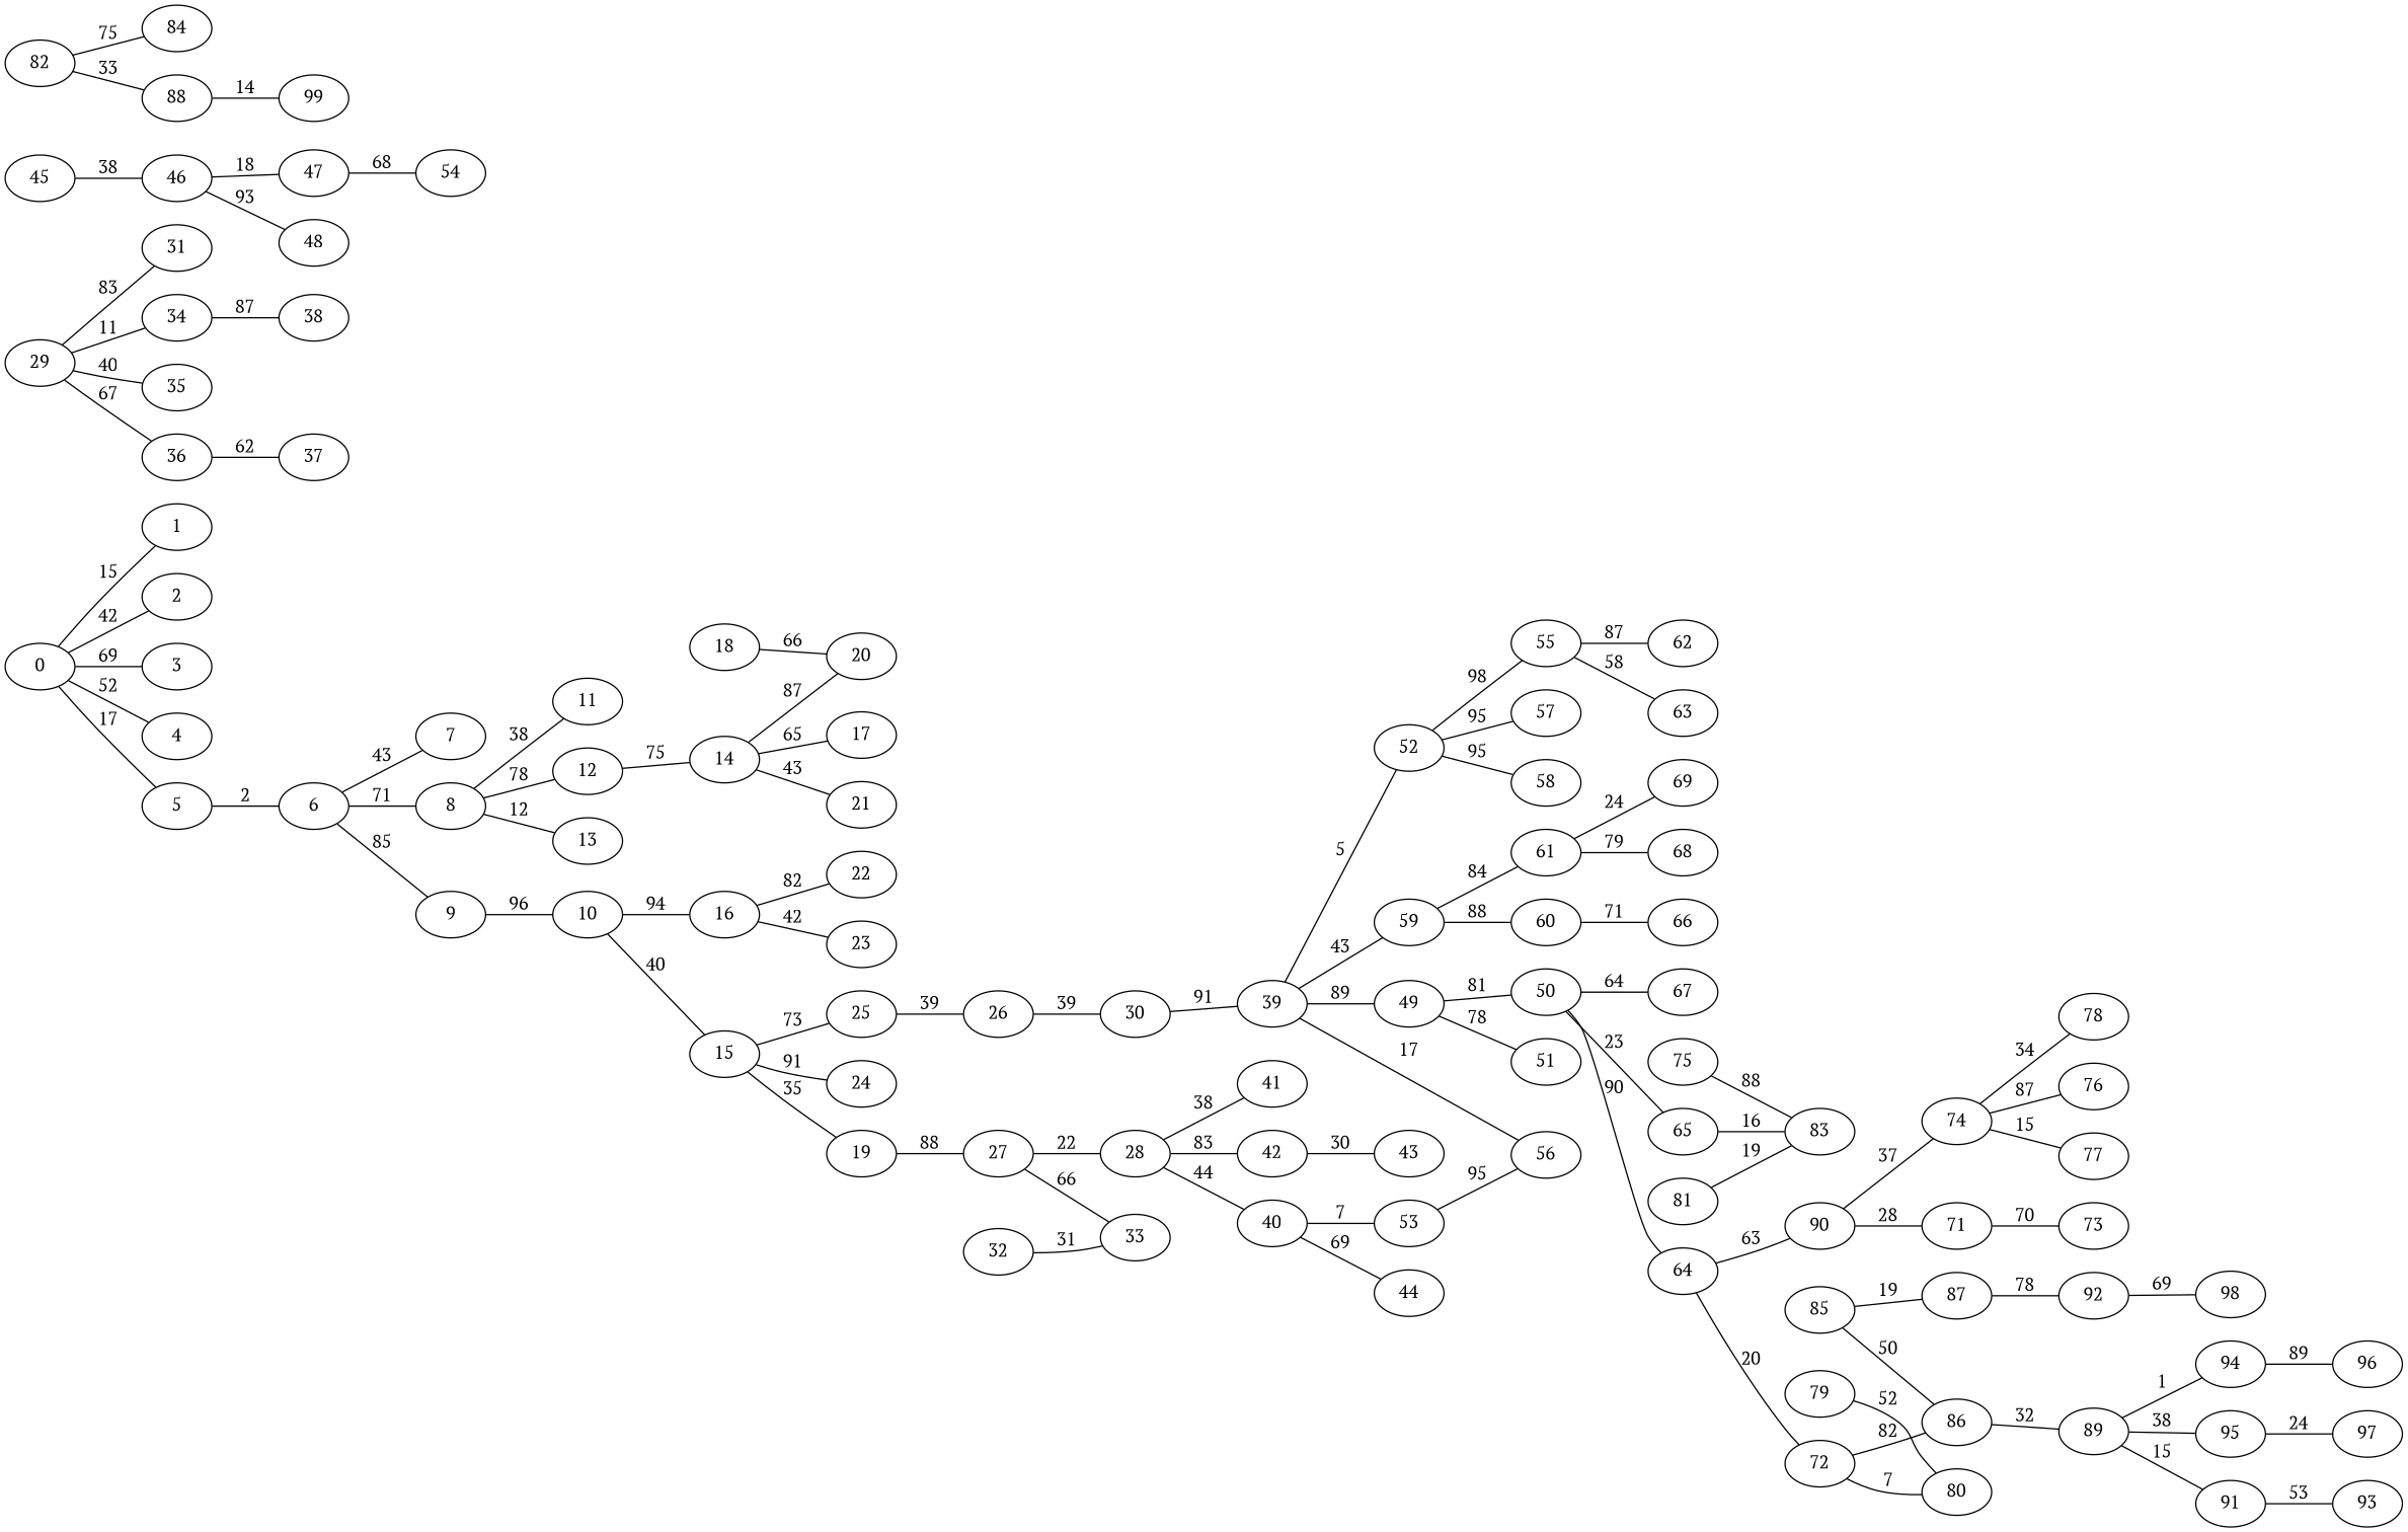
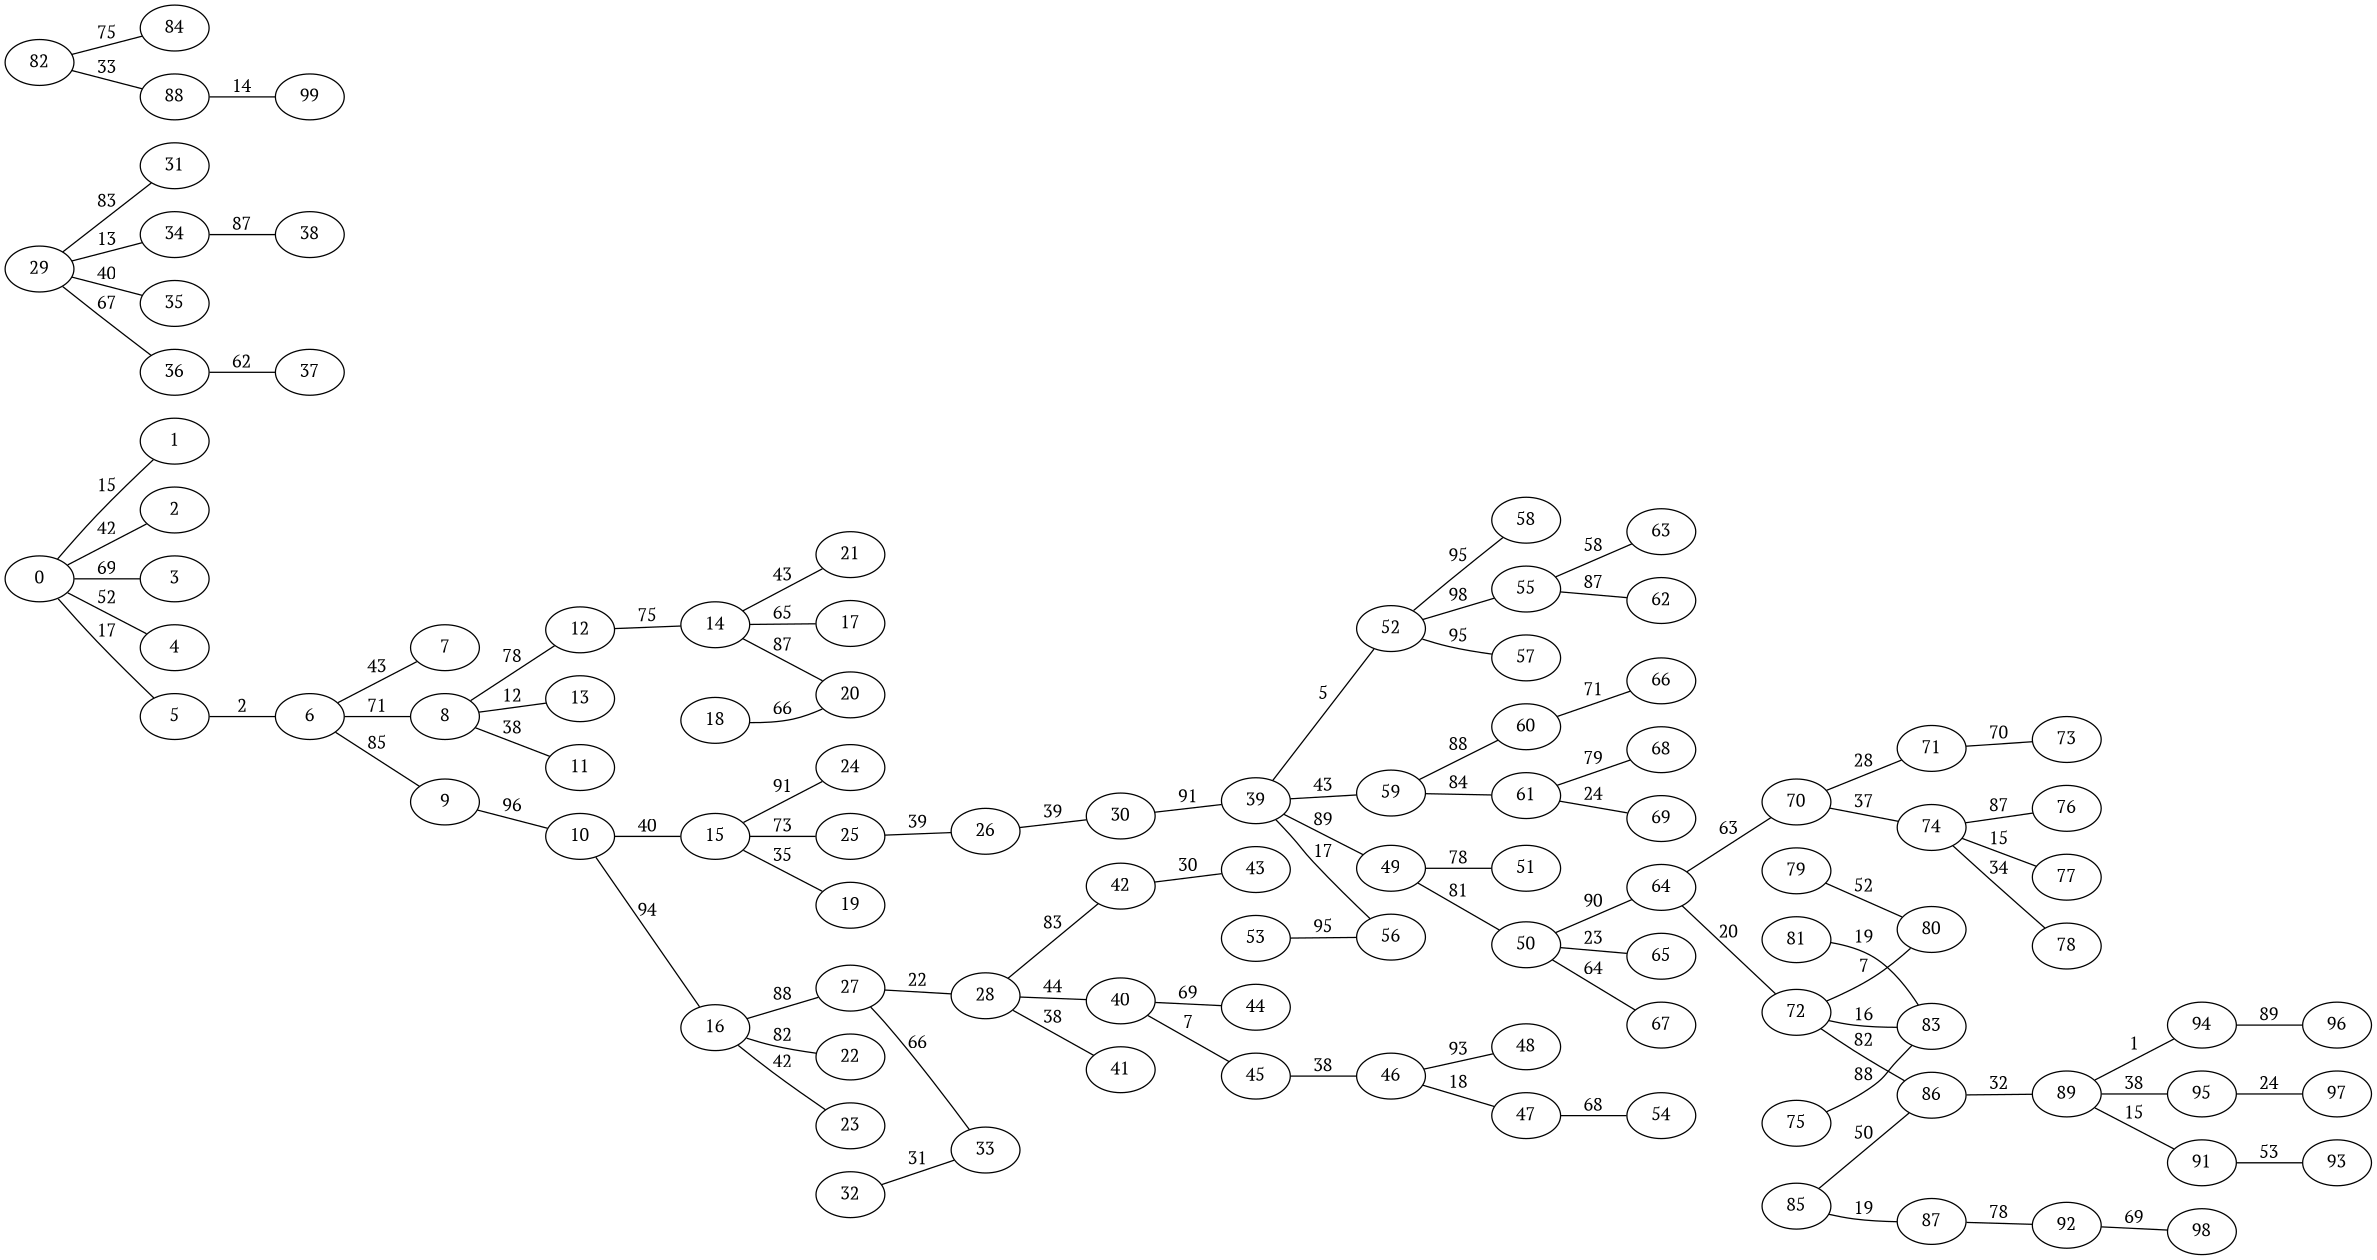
  graph {
    fontname="PT Serif"
    rankdir=LR
    node [fontname="PT Serif"]
    edge [fontname="PT Serif"]
    n1 [label=0]
    n2 [label=1]
    n3 [label=2]
    n4 [label=3]
    n5 [label=4]
    n6 [label=5]
    n7 [label=6]
    n8 [label=7]
    n9 [label=8]
    n10 [label=9]
    n11 [label=11]
    n12 [label=12]
    n13 [label=13]
    n14 [label=10]
    n15 [label=14]
    n16 [label=15]
    n17 [label=16]
    n18 [label=19]
    n19 [label=24]
    n20 [label=25]
    n21 [label=22]
    n22 [label=23]
    n23 [label=27]
    n24 [label=17]
    n25 [label=20]
    n26 [label=21]
    n27 [label=26]
    n28 [label=28]
    n29 [label=33]
    n30 [label=18]
    n31 [label=30]
    n32 [label=39]
    n33 [label=40]
    n34 [label=41]
    n35 [label=42]
    n36 [label=29]
    n37 [label=31]
    n38 [label=34]
    n39 [label=35]
    n40 [label=36]
    n41 [label=44]
    n42 [label=45]
    n43 [label=43]
    n44 [label=38]
    n45 [label=37]
    n46 [label=49]
    n47 [label=52]
    n48 [label=56]
    n49 [label=59]
    n50 [label=32]
    n51 [label=50]
    n52 [label=51]
    n53 [label=55]
    n54 [label=57]
    n55 [label=58]
    n56 [label=60]
    n57 [label=61]
    n58 [label=46]
    n59 [label=47]
    n60 [label=48]
    n61 [label=54]
    n62 [label=64]
    n63 [label=65]
    n64 [label=67]
-   n65 [label=90]
+   n65 [label=70]
    n66 [label=72]
    n67 [label=62]
    n68 [label=63]
    n69 [label=53]
    n70 [label=66]
    n71 [label=68]
    n72 [label=69]
    n73 [label=71]
    n74 [label=74]
    n75 [label=80]
    n76 [label=83]
    n77 [label=86]
    n78 [label=73]
    n79 [label=76]
    n80 [label=77]
    n81 [label=78]
    n82 [label=84]
    n83 [label=89]
    n84 [label=75]
    n85 [label=79]
    n86 [label=81]
    n87 [label=82]
    n88 [label=88]
    n89 [label=99]
    n90 [label=85]
    n91 [label=87]
    n92 [label=92]
    n93 [label=91]
    n94 [label=94]
    n95 [label=95]
    n96 [label=98]
    n97 [label=93]
    n98 [label=96]
    n99 [label=97]
    n1 -- n2 [label=15]
    n1 -- n3 [label=42]
    n1 -- n4 [label=69]
    n1 -- n5 [label=52]
    n1 -- n6 [label=17]
    n6 -- n7 [label=2]
    n7 -- n8 [label=43]
    n7 -- n9 [label=71]
    n7 -- n10 [label=85]
    n9 -- n11 [label=38]
    n9 -- n12 [label=78]
    n9 -- n13 [label=12]
    n10 -- n14 [label=96]
    n12 -- n15 [label=75]
    n14 -- n16 [label=40]
    n14 -- n17 [label=94]
    n15 -- n24 [label=65]
    n15 -- n25 [label=87]
    n15 -- n26 [label=43]
    n16 -- n18 [label=35]
    n16 -- n19 [label=91]
    n16 -- n20 [label=73]
    n17 -- n21 [label=82]
    n17 -- n22 [label=42]
-   n18 -- n23 [label=88]
+   n17 -- n23 [label=88]
    n20 -- n27 [label=39]
    n23 -- n28 [label=22]
    n23 -- n29 [label=66]
    n27 -- n31 [label=39]
    n28 -- n33 [label=44]
    n28 -- n34 [label=38]
    n28 -- n35 [label=83]
    n30 -- n25 [label=66]
    n31 -- n32 [label=91]
    n32 -- n46 [label=89]
    n32 -- n47 [label=5]
    n32 -- n48 [label=17]
    n32 -- n49 [label=43]
    n33 -- n41 [label=69]
-   n33 -- n69 [label=7]
+   n33 -- n42 [label=7]
    n35 -- n43 [label=30]
    n36 -- n37 [label=83]
-   n36 -- n38 [label=11]
+   n36 -- n38 [label=13]
    n36 -- n39 [label=40]
    n36 -- n40 [label=67]
    n38 -- n44 [label=87]
    n40 -- n45 [label=62]
    n42 -- n58 [label=38]
    n46 -- n51 [label=81]
    n46 -- n52 [label=78]
    n47 -- n53 [label=98]
    n47 -- n54 [label=95]
    n47 -- n55 [label=95]
    n49 -- n56 [label=88]
    n49 -- n57 [label=84]
    n50 -- n29 [label=31]
    n51 -- n62 [label=90]
    n51 -- n63 [label=23]
    n51 -- n64 [label=64]
    n53 -- n67 [label=87]
    n53 -- n68 [label=58]
    n56 -- n70 [label=71]
    n57 -- n71 [label=79]
    n57 -- n72 [label=24]
    n58 -- n59 [label=18]
    n58 -- n60 [label=93]
    n59 -- n61 [label=68]
    n62 -- n65 [label=63]
    n62 -- n66 [label=20]
    n65 -- n73 [label=28]
    n65 -- n74 [label=37]
    n66 -- n75 [label=7]
-   n63 -- n76 [label=16]
+   n66 -- n76 [label=16]
    n66 -- n77 [label=82]
    n69 -- n48 [label=95]
    n73 -- n78 [label=70]
    n74 -- n79 [label=87]
    n74 -- n80 [label=15]
    n74 -- n81 [label=34]
    n77 -- n83 [label=32]
    n83 -- n93 [label=15]
    n83 -- n94 [label=1]
    n83 -- n95 [label=38]
    n84 -- n76 [label=88]
    n85 -- n75 [label=52]
    n86 -- n76 [label=19]
    n87 -- n82 [label=75]
    n87 -- n88 [label=33]
    n88 -- n89 [label=14]
    n90 -- n77 [label=50]
    n90 -- n91 [label=19]
    n91 -- n92 [label=78]
    n92 -- n96 [label=69]
    n93 -- n97 [label=53]
    n94 -- n98 [label=89]
    n95 -- n99 [label=24]
  }
